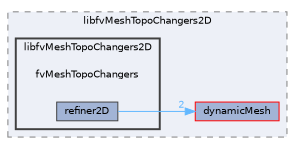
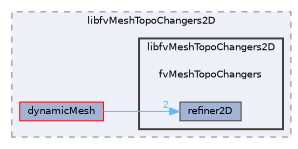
  digraph {
    compound=true
    rankdir=LR
    node [fontname=Helvetica fontsize=10 shape=box fillcolor="#a2b4d6" style=filled]
    n1 [height=0.2 label=fvMeshTopoChangers shape=plaintext width=0.4 fillcolor="" style=""]
    n2 [color=grey25 height=0.2 label=refiner2D width=0.4]
    n3 [color=red height=0.2 label=dynamicMesh width=0.4]
    subgraph cluster_1 {
      bgcolor="#edf0f7"
      fontname=Helvetica
      fontsize=10
      label=libfvMeshTopoChangers2D
      pencolor=grey50
      style="filled,dashed"
      n3
      subgraph cluster_2 {
        bgcolor="#edf0f7"
        fontname=Helvetica
        fontsize=10
        pencolor=grey25
        style="filled,bold"
        n1
        n2
      }
    }
-   n2 -> n3 [color=steelblue1 fontcolor=steelblue1 fontname=Helvetica fontsize=10 headlabel=2 labeldistance=1.5 labelfontname=Helvetica labelfontsize=10]
+   n3 -> n2 [color=steelblue1 fontcolor=steelblue1 fontname=Helvetica fontsize=10 headlabel=2 labeldistance=1.5 labelfontname=Helvetica labelfontsize=10]
  }
